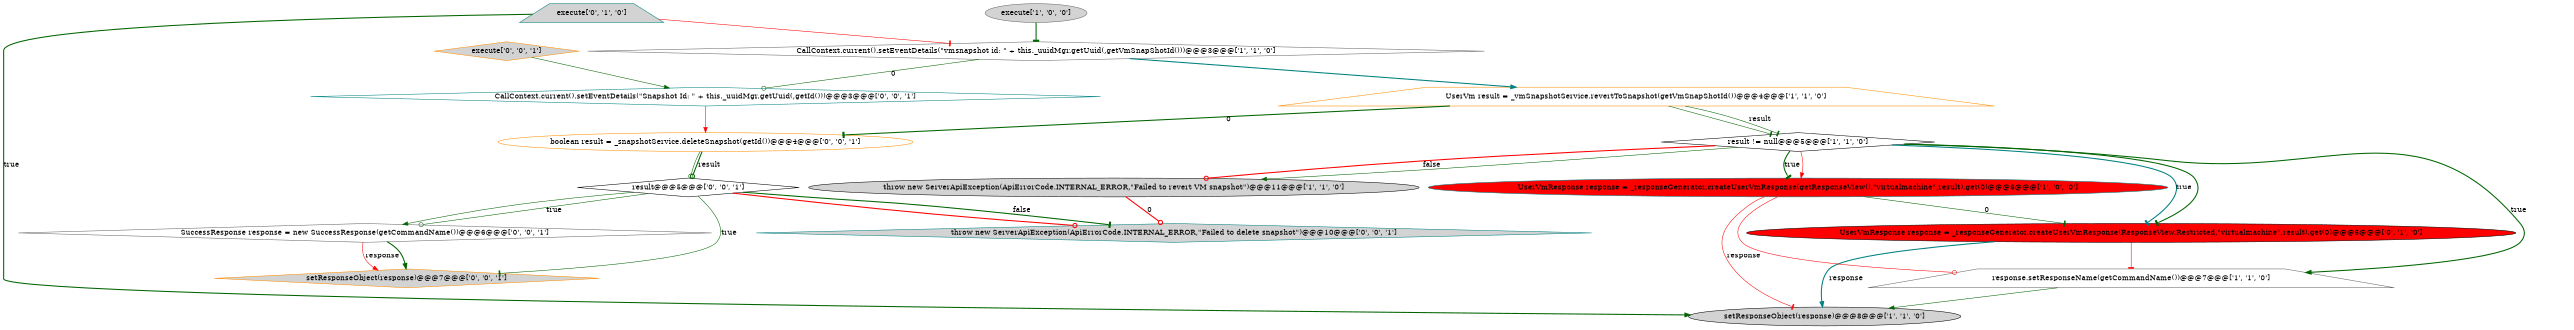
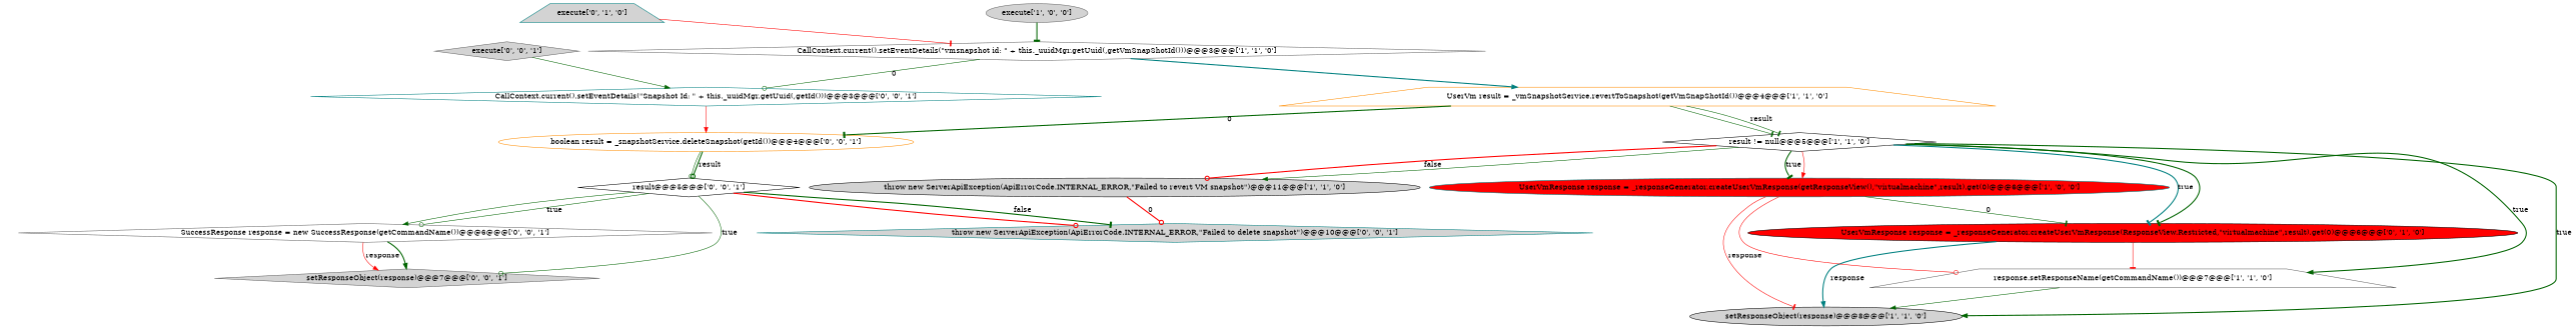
  digraph {
    node [color=gray40 fillcolor=white shape=diamond style=filled]
    edge [arrowhead=tee color=darkgreen style=solid]
    n1 [color=teal fillcolor=lightgray label="execute['0', '1', '0']" shape=trapezium]
    n2 [label="CallContext.current().setEventDetails(\"vmsnapshot id: \" + this._uuidMgr.getUuid(,getVmSnapShotId()))@@@3@@@['1', '1', '0']"]
    n3 [color=teal label="CallContext.current().setEventDetails(\"Snapshot Id: \" + this._uuidMgr.getUuid(,getId()))@@@3@@@['0', '0', '1']"]
    n4 [color=darkorange label="UserVm result = _vmSnapshotService.revertToSnapshot(getVmSnapShotId())@@@4@@@['1', '1', '0']" shape=trapezium]
    n5 [color=darkorange label="boolean result = _snapshotService.deleteSnapshot(getId())@@@4@@@['0', '0', '1']" shape=ellipse]
    n6 [color=black label="result@@@5@@@['0', '0', '1']"]
    n7 [color=teal fillcolor=lightgray label="throw new ServerApiException(ApiErrorCode.INTERNAL_ERROR,\"Failed to delete snapshot\")@@@10@@@['0', '0', '1']"]
    n8 [label="SuccessResponse response = new SuccessResponse(getCommandName())@@@6@@@['0', '0', '1']"]
-   n9 [color=darkorange fillcolor=lightgray label="setResponseObject(response)@@@7@@@['0', '0', '1']"]
+   n9 [fillcolor=lightgray label="setResponseObject(response)@@@7@@@['0', '0', '1']"]
    n10 [color=black fillcolor=lightgray label="throw new ServerApiException(ApiErrorCode.INTERNAL_ERROR,\"Failed to revert VM snapshot\")@@@11@@@['1', '1', '0']" shape=ellipse]
    n11 [color=black label="result != null@@@5@@@['1', '1', '0']"]
    n12 [color=black fillcolor=red label="UserVmResponse response = _responseGenerator.createUserVmResponse(ResponseView.Restricted,\"virtualmachine\",result).get(0)@@@6@@@['0', '1', '0']" shape=ellipse]
    n13 [label="response.setResponseName(getCommandName())@@@7@@@['1', '1', '0']" shape=trapezium]
    n14 [color=teal fillcolor=red label="UserVmResponse response = _responseGenerator.createUserVmResponse(getResponseView(),\"virtualmachine\",result).get(0)@@@6@@@['1', '0', '0']" shape=ellipse]
    n15 [color=black fillcolor=lightgray label="setResponseObject(response)@@@8@@@['1', '1', '0']" shape=ellipse]
-   n16 [color=darkorange fillcolor=lightgray label="execute['0', '0', '1']"]
+   n16 [fillcolor=lightgray label="execute['0', '0', '1']"]
    n17 [fillcolor=lightgray label="execute['1', '0', '0']" shape=ellipse]
    n1 -> n2 [color=red]
    n2 -> n3 [arrowhead=odot label=0]
    n2 -> n4 [arrowhead=normal color=teal style=bold]
    n3 -> n5 [arrowhead=normal color=red]
    n4 -> n5 [label=0 style=bold]
    n4 -> n11
    n4 -> n11 [label=result]
    n5 -> n6 [arrowhead=odot]
    n5 -> n6 [arrowhead=odot label=result style=bold]
    n6 -> n7 [label=false style=bold]
    n6 -> n7 [arrowhead=odot color=red style=bold]
    n6 -> n8 [arrowhead=odot label=true]
    n6 -> n8 [arrowhead=normal]
-   n6 -> n9 [label=true]
+   n6 -> n9 [arrowhead=odot label=true]
    n8 -> n9 [arrowhead=normal color=red label=response]
    n8 -> n9 [arrowhead=normal style=bold]
    n10 -> n7 [arrowhead=odot color=red label=0 style=bold]
    n11 -> n10 [arrowhead=odot color=red label=false style=bold]
    n11 -> n10 [arrowhead=normal]
    n11 -> n12 [color=teal label=true style=bold]
    n11 -> n12 [style=bold]
    n11 -> n13 [arrowhead=normal label=true style=bold]
    n11 -> n14 [arrowhead=normal color=red]
    n11 -> n14 [label=true style=bold]
-   n1 -> n15 [arrowhead=normal label=true style=bold]
+   n11 -> n15 [arrowhead=normal label=true style=bold]
    n12 -> n13 [color=red]
    n12 -> n15 [arrowhead=normal color=teal label=response style=bold]
    n13 -> n15 [arrowhead=normal]
    n14 -> n12 [label=0]
    n14 -> n13 [arrowhead=odot color=red]
    n14 -> n15 [color=red label=response]
    n16 -> n3 [arrowhead=normal]
    n17 -> n2 [style=bold]
  }
